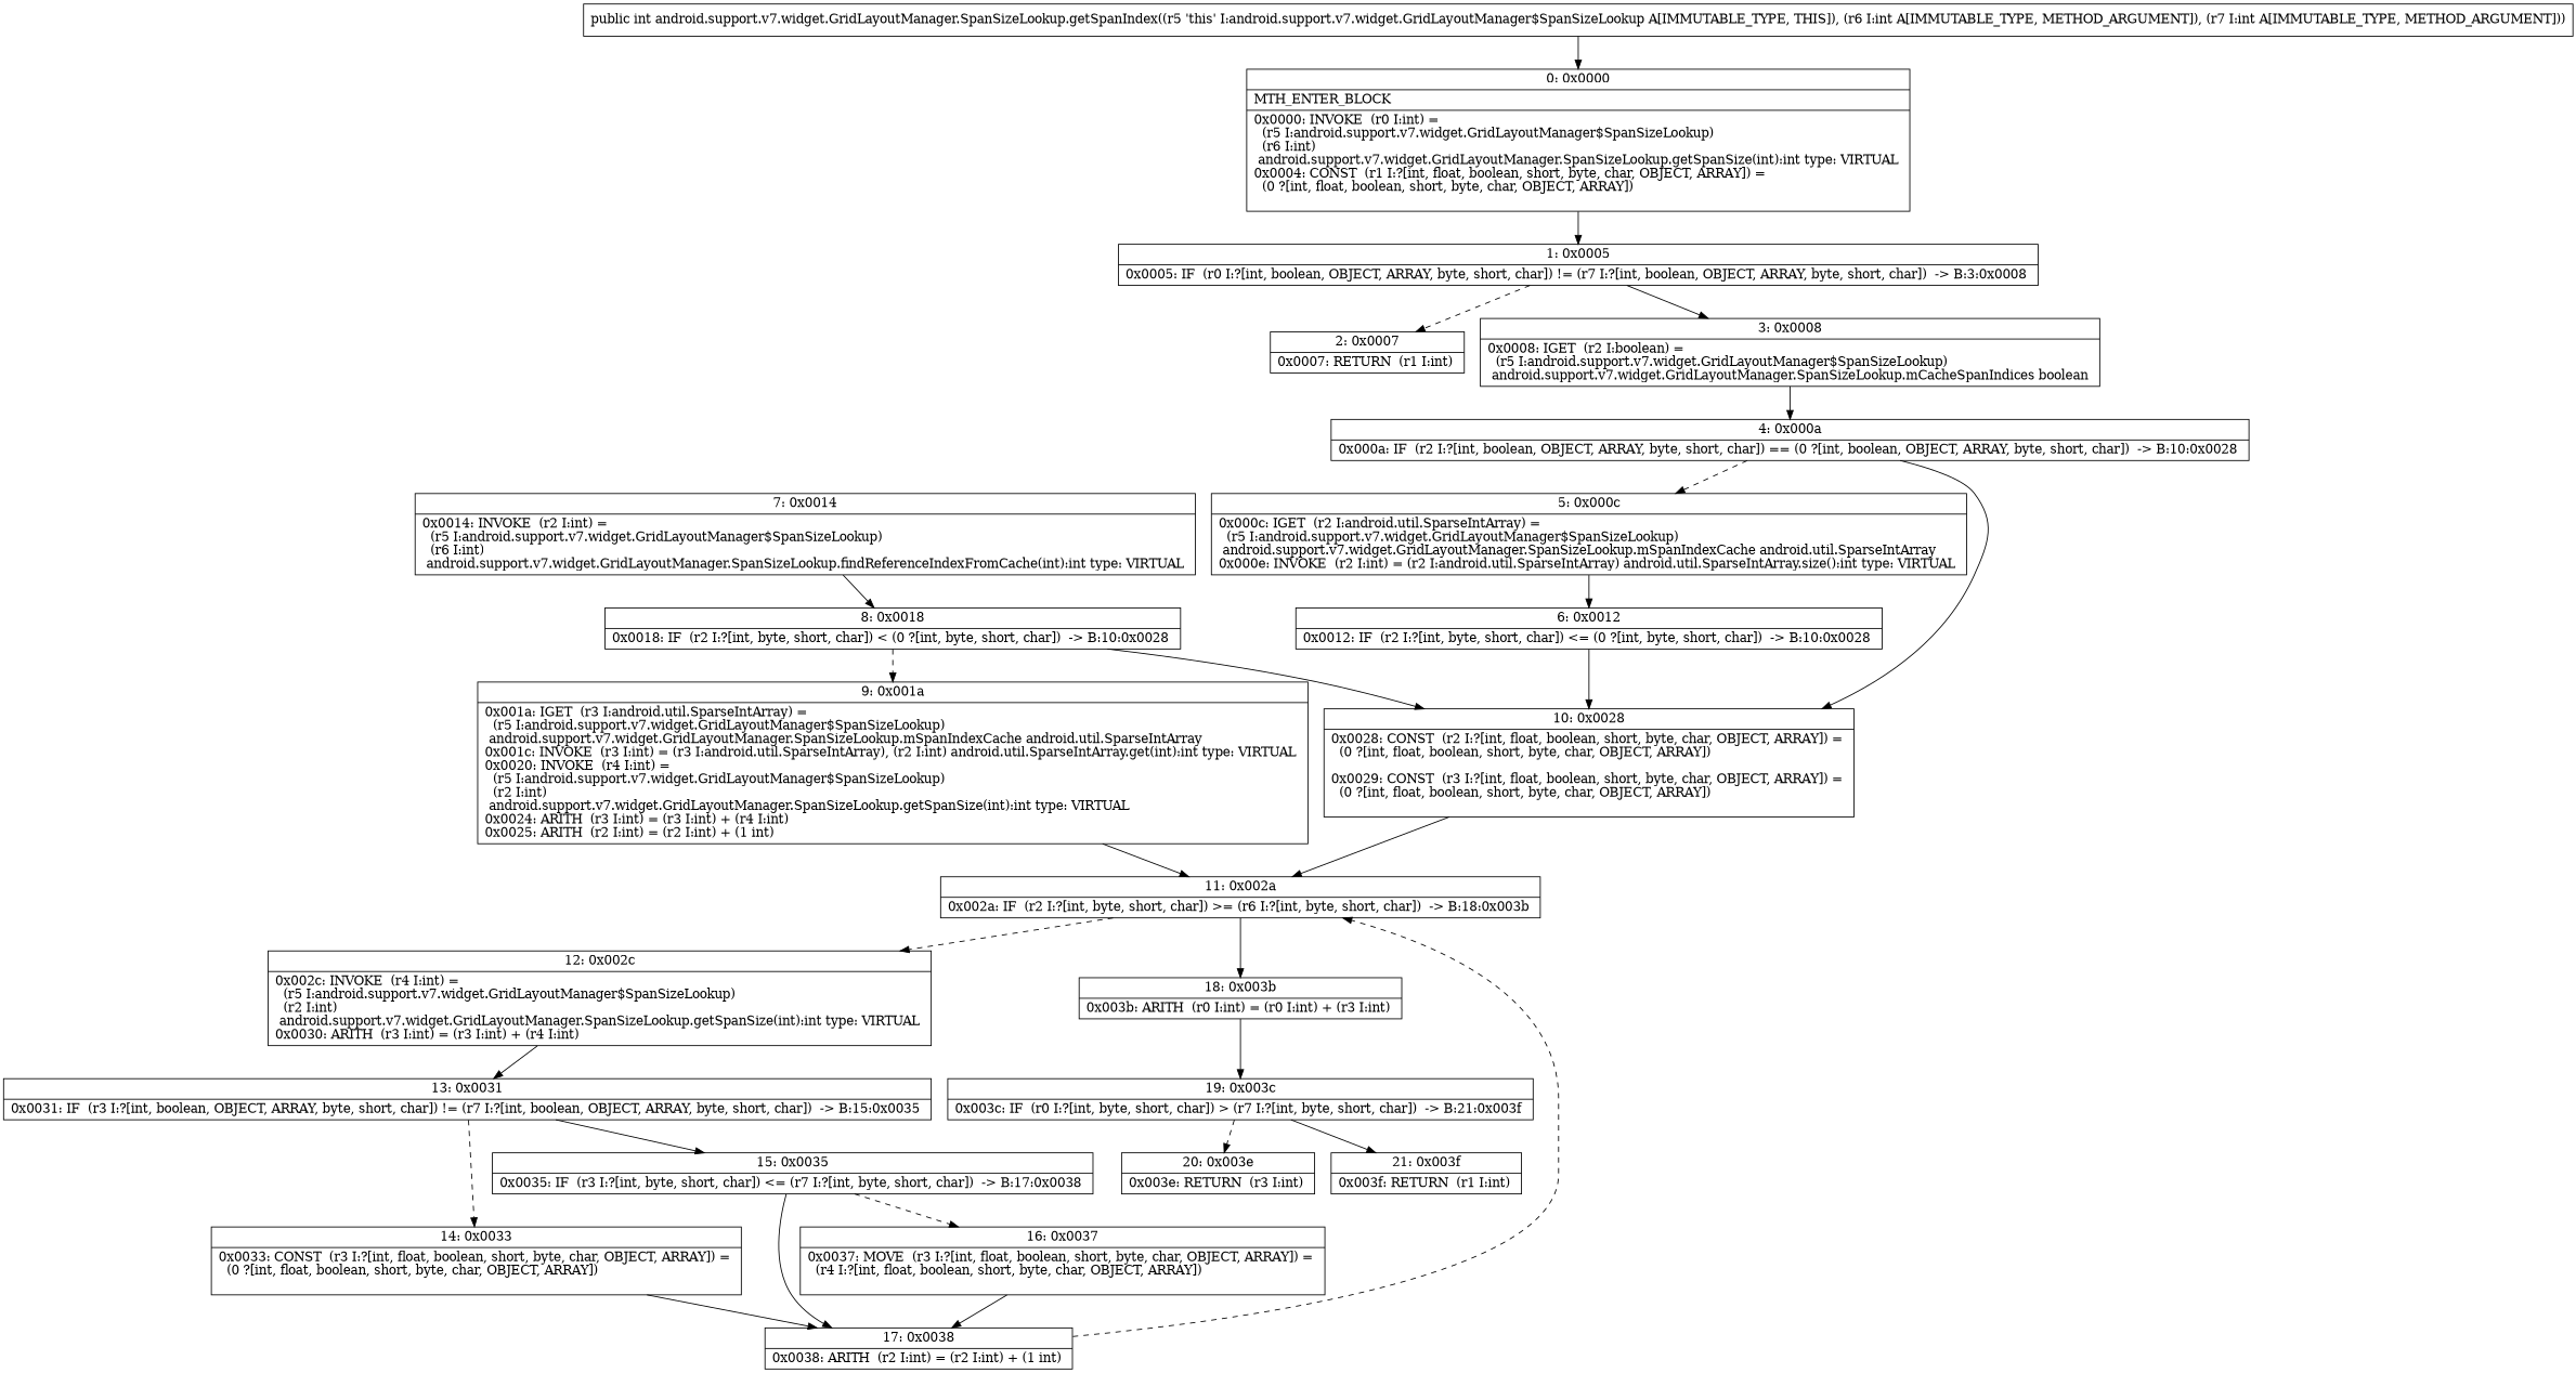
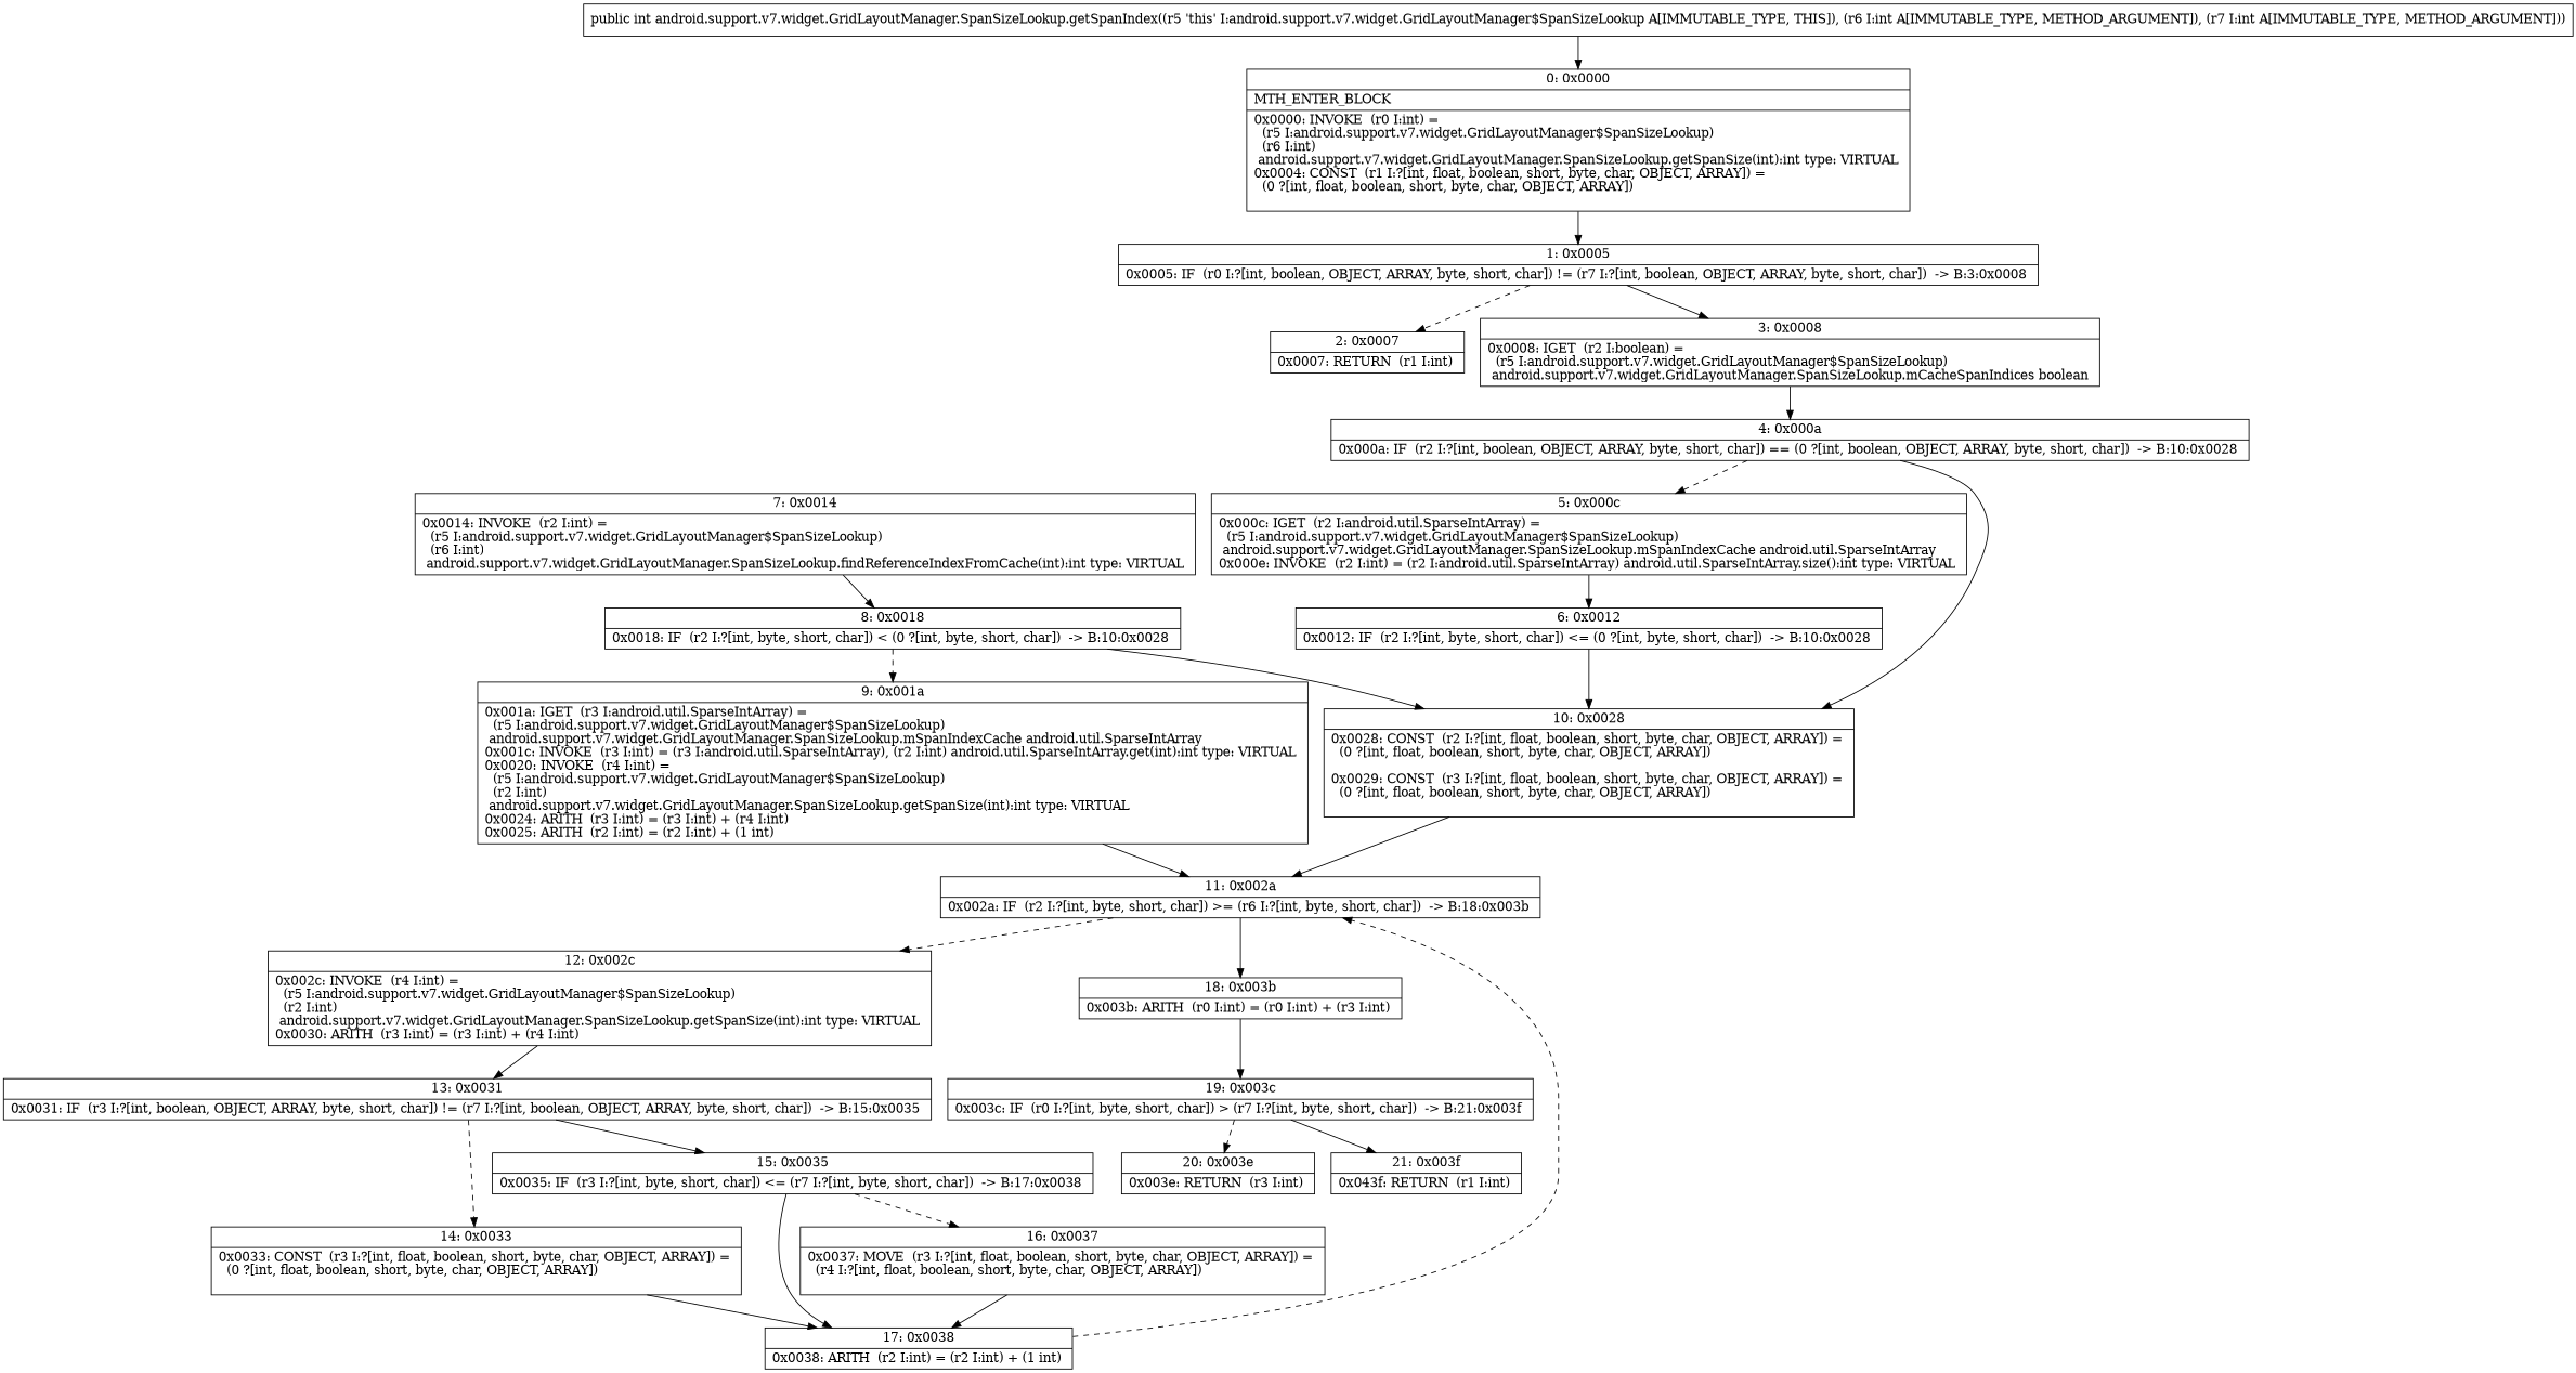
  digraph {
    node [shape=record]
    n1 [label="{0\:\ 0x0000|MTH_ENTER_BLOCK\l|0x0000: INVOKE  (r0 I:int) = \l  (r5 I:android.support.v7.widget.GridLayoutManager$SpanSizeLookup)\l  (r6 I:int)\l android.support.v7.widget.GridLayoutManager.SpanSizeLookup.getSpanSize(int):int type: VIRTUAL \l0x0004: CONST  (r1 I:?[int, float, boolean, short, byte, char, OBJECT, ARRAY]) = \l  (0 ?[int, float, boolean, short, byte, char, OBJECT, ARRAY])\l \l}"]
    n2 [label="{1\:\ 0x0005|0x0005: IF  (r0 I:?[int, boolean, OBJECT, ARRAY, byte, short, char]) != (r7 I:?[int, boolean, OBJECT, ARRAY, byte, short, char])  \-\> B:3:0x0008 \l}"]
    n3 [label="{2\:\ 0x0007|0x0007: RETURN  (r1 I:int) \l}"]
    n4 [label="{3\:\ 0x0008|0x0008: IGET  (r2 I:boolean) = \l  (r5 I:android.support.v7.widget.GridLayoutManager$SpanSizeLookup)\l android.support.v7.widget.GridLayoutManager.SpanSizeLookup.mCacheSpanIndices boolean \l}"]
    n5 [label="{4\:\ 0x000a|0x000a: IF  (r2 I:?[int, boolean, OBJECT, ARRAY, byte, short, char]) == (0 ?[int, boolean, OBJECT, ARRAY, byte, short, char])  \-\> B:10:0x0028 \l}"]
    n6 [label="{5\:\ 0x000c|0x000c: IGET  (r2 I:android.util.SparseIntArray) = \l  (r5 I:android.support.v7.widget.GridLayoutManager$SpanSizeLookup)\l android.support.v7.widget.GridLayoutManager.SpanSizeLookup.mSpanIndexCache android.util.SparseIntArray \l0x000e: INVOKE  (r2 I:int) = (r2 I:android.util.SparseIntArray) android.util.SparseIntArray.size():int type: VIRTUAL \l}"]
    n7 [label="{10\:\ 0x0028|0x0028: CONST  (r2 I:?[int, float, boolean, short, byte, char, OBJECT, ARRAY]) = \l  (0 ?[int, float, boolean, short, byte, char, OBJECT, ARRAY])\l \l0x0029: CONST  (r3 I:?[int, float, boolean, short, byte, char, OBJECT, ARRAY]) = \l  (0 ?[int, float, boolean, short, byte, char, OBJECT, ARRAY])\l \l}"]
    n8 [label="{6\:\ 0x0012|0x0012: IF  (r2 I:?[int, byte, short, char]) \<= (0 ?[int, byte, short, char])  \-\> B:10:0x0028 \l}"]
    n9 [label="{11\:\ 0x002a|0x002a: IF  (r2 I:?[int, byte, short, char]) \>= (r6 I:?[int, byte, short, char])  \-\> B:18:0x003b \l}"]
    n10 [label="{7\:\ 0x0014|0x0014: INVOKE  (r2 I:int) = \l  (r5 I:android.support.v7.widget.GridLayoutManager$SpanSizeLookup)\l  (r6 I:int)\l android.support.v7.widget.GridLayoutManager.SpanSizeLookup.findReferenceIndexFromCache(int):int type: VIRTUAL \l}"]
    n11 [label="{8\:\ 0x0018|0x0018: IF  (r2 I:?[int, byte, short, char]) \< (0 ?[int, byte, short, char])  \-\> B:10:0x0028 \l}"]
    n12 [label="{9\:\ 0x001a|0x001a: IGET  (r3 I:android.util.SparseIntArray) = \l  (r5 I:android.support.v7.widget.GridLayoutManager$SpanSizeLookup)\l android.support.v7.widget.GridLayoutManager.SpanSizeLookup.mSpanIndexCache android.util.SparseIntArray \l0x001c: INVOKE  (r3 I:int) = (r3 I:android.util.SparseIntArray), (r2 I:int) android.util.SparseIntArray.get(int):int type: VIRTUAL \l0x0020: INVOKE  (r4 I:int) = \l  (r5 I:android.support.v7.widget.GridLayoutManager$SpanSizeLookup)\l  (r2 I:int)\l android.support.v7.widget.GridLayoutManager.SpanSizeLookup.getSpanSize(int):int type: VIRTUAL \l0x0024: ARITH  (r3 I:int) = (r3 I:int) + (r4 I:int) \l0x0025: ARITH  (r2 I:int) = (r2 I:int) + (1 int) \l}"]
    n13 [label="{12\:\ 0x002c|0x002c: INVOKE  (r4 I:int) = \l  (r5 I:android.support.v7.widget.GridLayoutManager$SpanSizeLookup)\l  (r2 I:int)\l android.support.v7.widget.GridLayoutManager.SpanSizeLookup.getSpanSize(int):int type: VIRTUAL \l0x0030: ARITH  (r3 I:int) = (r3 I:int) + (r4 I:int) \l}"]
    n14 [label="{18\:\ 0x003b|0x003b: ARITH  (r0 I:int) = (r0 I:int) + (r3 I:int) \l}"]
    n15 [label="{13\:\ 0x0031|0x0031: IF  (r3 I:?[int, boolean, OBJECT, ARRAY, byte, short, char]) != (r7 I:?[int, boolean, OBJECT, ARRAY, byte, short, char])  \-\> B:15:0x0035 \l}"]
    n16 [label="{19\:\ 0x003c|0x003c: IF  (r0 I:?[int, byte, short, char]) \> (r7 I:?[int, byte, short, char])  \-\> B:21:0x003f \l}"]
    n17 [label="{14\:\ 0x0033|0x0033: CONST  (r3 I:?[int, float, boolean, short, byte, char, OBJECT, ARRAY]) = \l  (0 ?[int, float, boolean, short, byte, char, OBJECT, ARRAY])\l \l}"]
    n18 [label="{15\:\ 0x0035|0x0035: IF  (r3 I:?[int, byte, short, char]) \<= (r7 I:?[int, byte, short, char])  \-\> B:17:0x0038 \l}"]
    n19 [label="{17\:\ 0x0038|0x0038: ARITH  (r2 I:int) = (r2 I:int) + (1 int) \l}"]
    n20 [label="{16\:\ 0x0037|0x0037: MOVE  (r3 I:?[int, float, boolean, short, byte, char, OBJECT, ARRAY]) = \l  (r4 I:?[int, float, boolean, short, byte, char, OBJECT, ARRAY])\l \l}"]
    n21 [label="{20\:\ 0x003e|0x003e: RETURN  (r3 I:int) \l}"]
-   n22 [label="{21\:\ 0x003f|0x003f: RETURN  (r1 I:int) \l}"]
+   n22 [label="{21\:\ 0x003f|0x043f: RETURN  (r1 I:int) \l}"]
    n23 [label="{public int android.support.v7.widget.GridLayoutManager.SpanSizeLookup.getSpanIndex((r5 'this' I:android.support.v7.widget.GridLayoutManager$SpanSizeLookup A[IMMUTABLE_TYPE, THIS]), (r6 I:int A[IMMUTABLE_TYPE, METHOD_ARGUMENT]), (r7 I:int A[IMMUTABLE_TYPE, METHOD_ARGUMENT])) }"]
    n1 -> n2
    n2 -> n3 [style=dashed]
    n2 -> n4
    n4 -> n5
    n5 -> n6 [style=dashed]
    n5 -> n7
    n6 -> n8
    n7 -> n9
    n8 -> n7
    n9 -> n13 [style=dashed]
    n9 -> n14
    n10 -> n11
    n11 -> n7
    n11 -> n12 [style=dashed]
    n12 -> n9
    n13 -> n15
    n14 -> n16
    n15 -> n17 [style=dashed]
    n15 -> n18
    n16 -> n21 [style=dashed]
    n16 -> n22
    n17 -> n19
    n18 -> n19
    n18 -> n20 [style=dashed]
    n19 -> n9 [style=dashed]
    n20 -> n19
    n23 -> n1
  }
